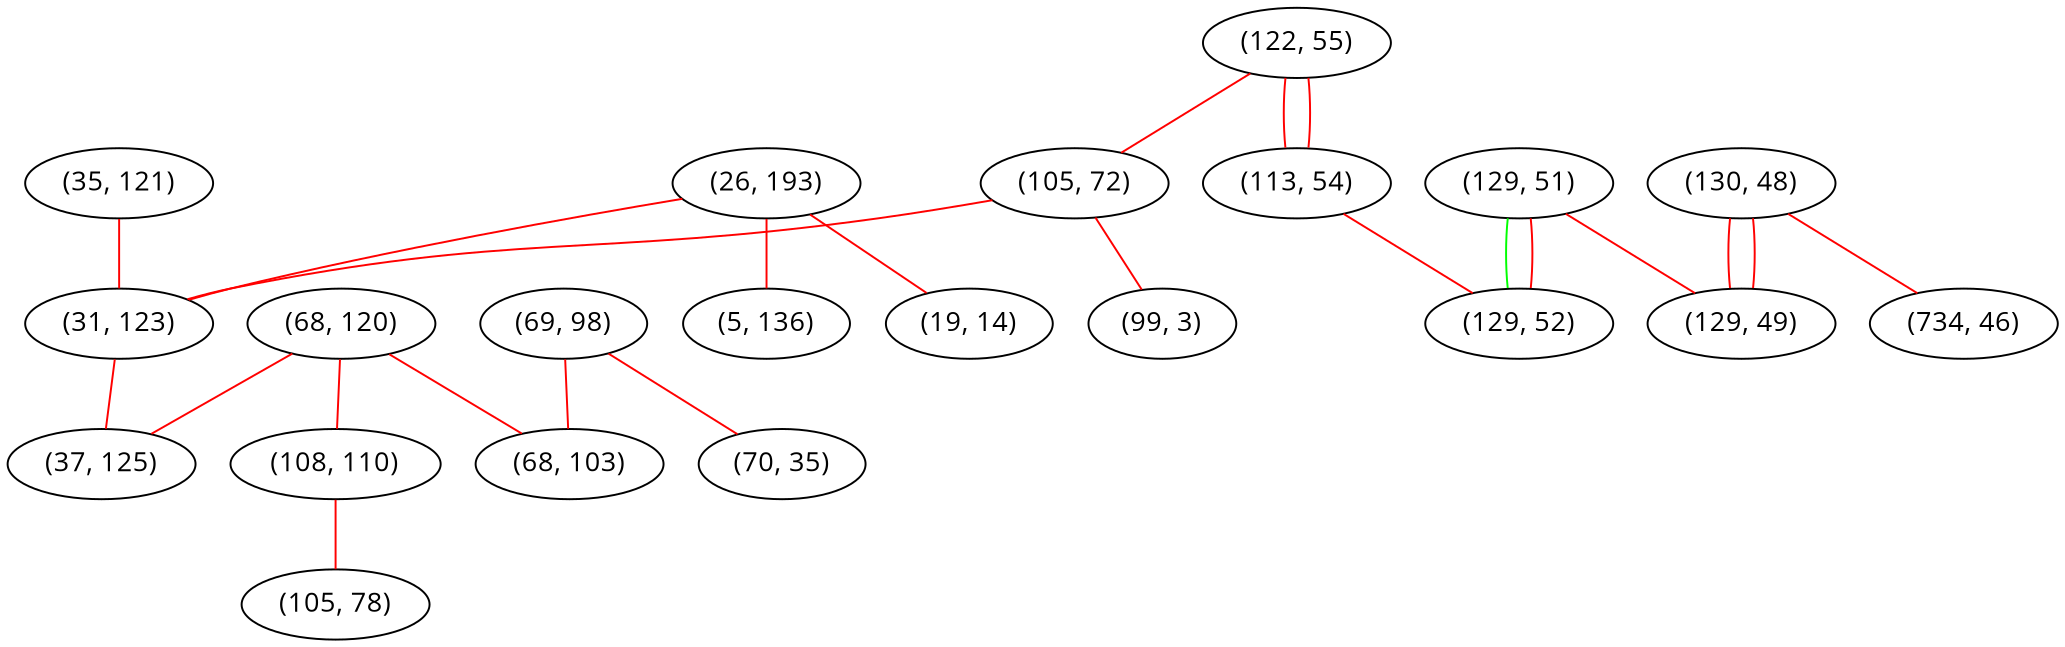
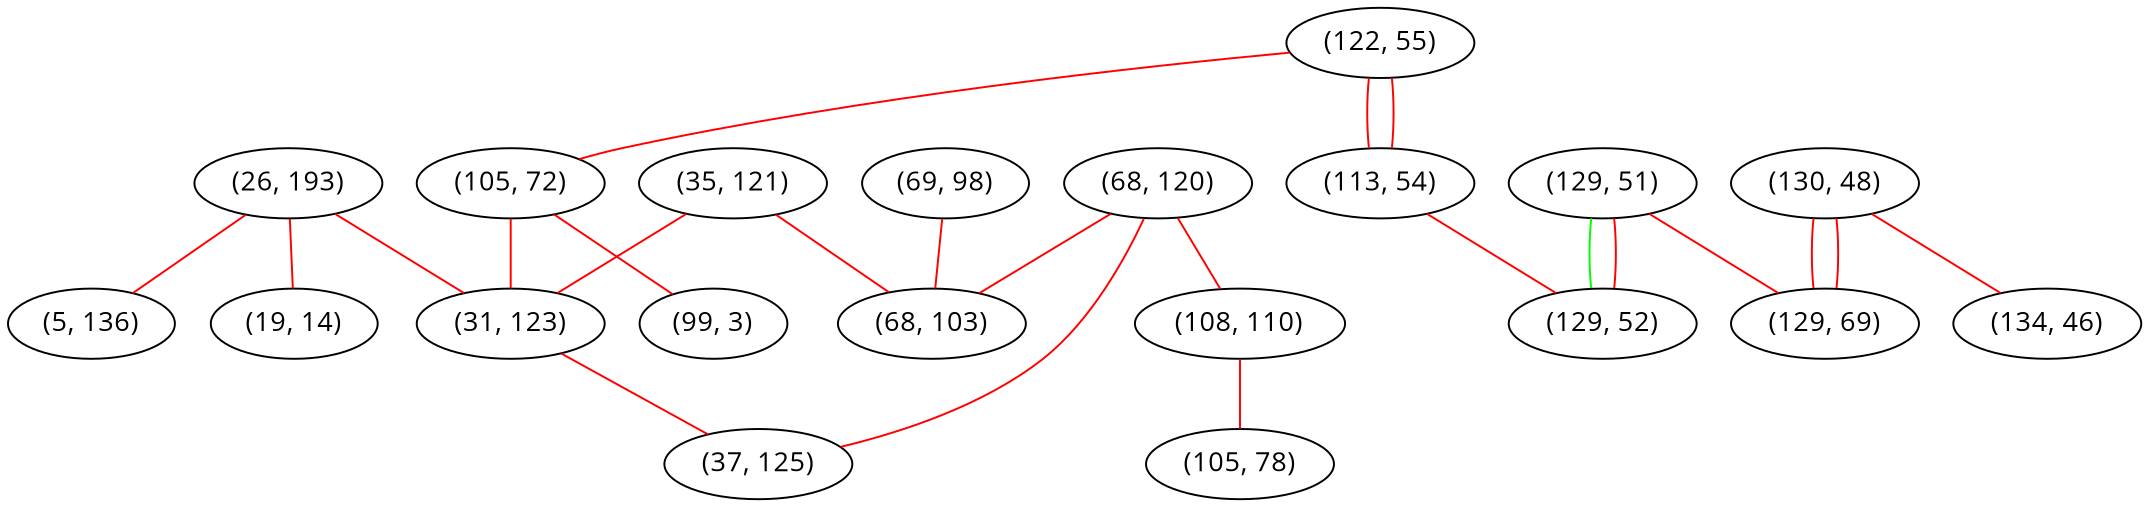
  graph {
    fontname="Open Sans"
    node [fontname="Open Sans"]
    edge [color=red fontname="Open Sans" weight=1]
    "(35, 121)"
    "(31, 123)"
    "(68, 103)"
    "(37, 125)"
    n5 [label="(26, 193)"]
    "(5, 136)"
    "(19, 14)"
    "(122, 55)"
    "(105, 72)"
    n10 [label="(113, 54)"]
    n11 [label="(99, 3)"]
    "(129, 52)"
    "(68, 120)"
    n14 [label="(108, 110)"]
    "(105, 78)"
    "(130, 48)"
-   "(129, 49)"
-   "(134, 46)" [label="(734, 46)"]
+   "(129, 49)" [label="(129, 69)"]
+   "(134, 46)"
    "(129, 51)"
    "(69, 98)"
-   "(70, 35)"
    "(35, 121)" -- "(31, 123)"
+   "(35, 121)" -- "(68, 103)"
    "(31, 123)" -- "(37, 125)"
    n5 -- "(31, 123)"
    n5 -- "(5, 136)"
    n5 -- "(19, 14)"
    "(122, 55)" -- "(105, 72)"
    "(122, 55)" -- n10
    "(122, 55)" -- n10
    "(105, 72)" -- "(31, 123)"
    "(105, 72)" -- n11
    n10 -- "(129, 52)"
    "(68, 120)" -- "(68, 103)"
    "(68, 120)" -- "(37, 125)"
    "(68, 120)" -- n14
    n14 -- "(105, 78)"
    "(130, 48)" -- "(129, 49)"
    "(130, 48)" -- "(129, 49)"
    "(130, 48)" -- "(134, 46)"
    "(129, 51)" -- "(129, 52)" [color=green weight=2]
    "(129, 51)" -- "(129, 52)"
    "(129, 51)" -- "(129, 49)"
    "(69, 98)" -- "(68, 103)"
-   "(69, 98)" -- "(70, 35)"
  }
